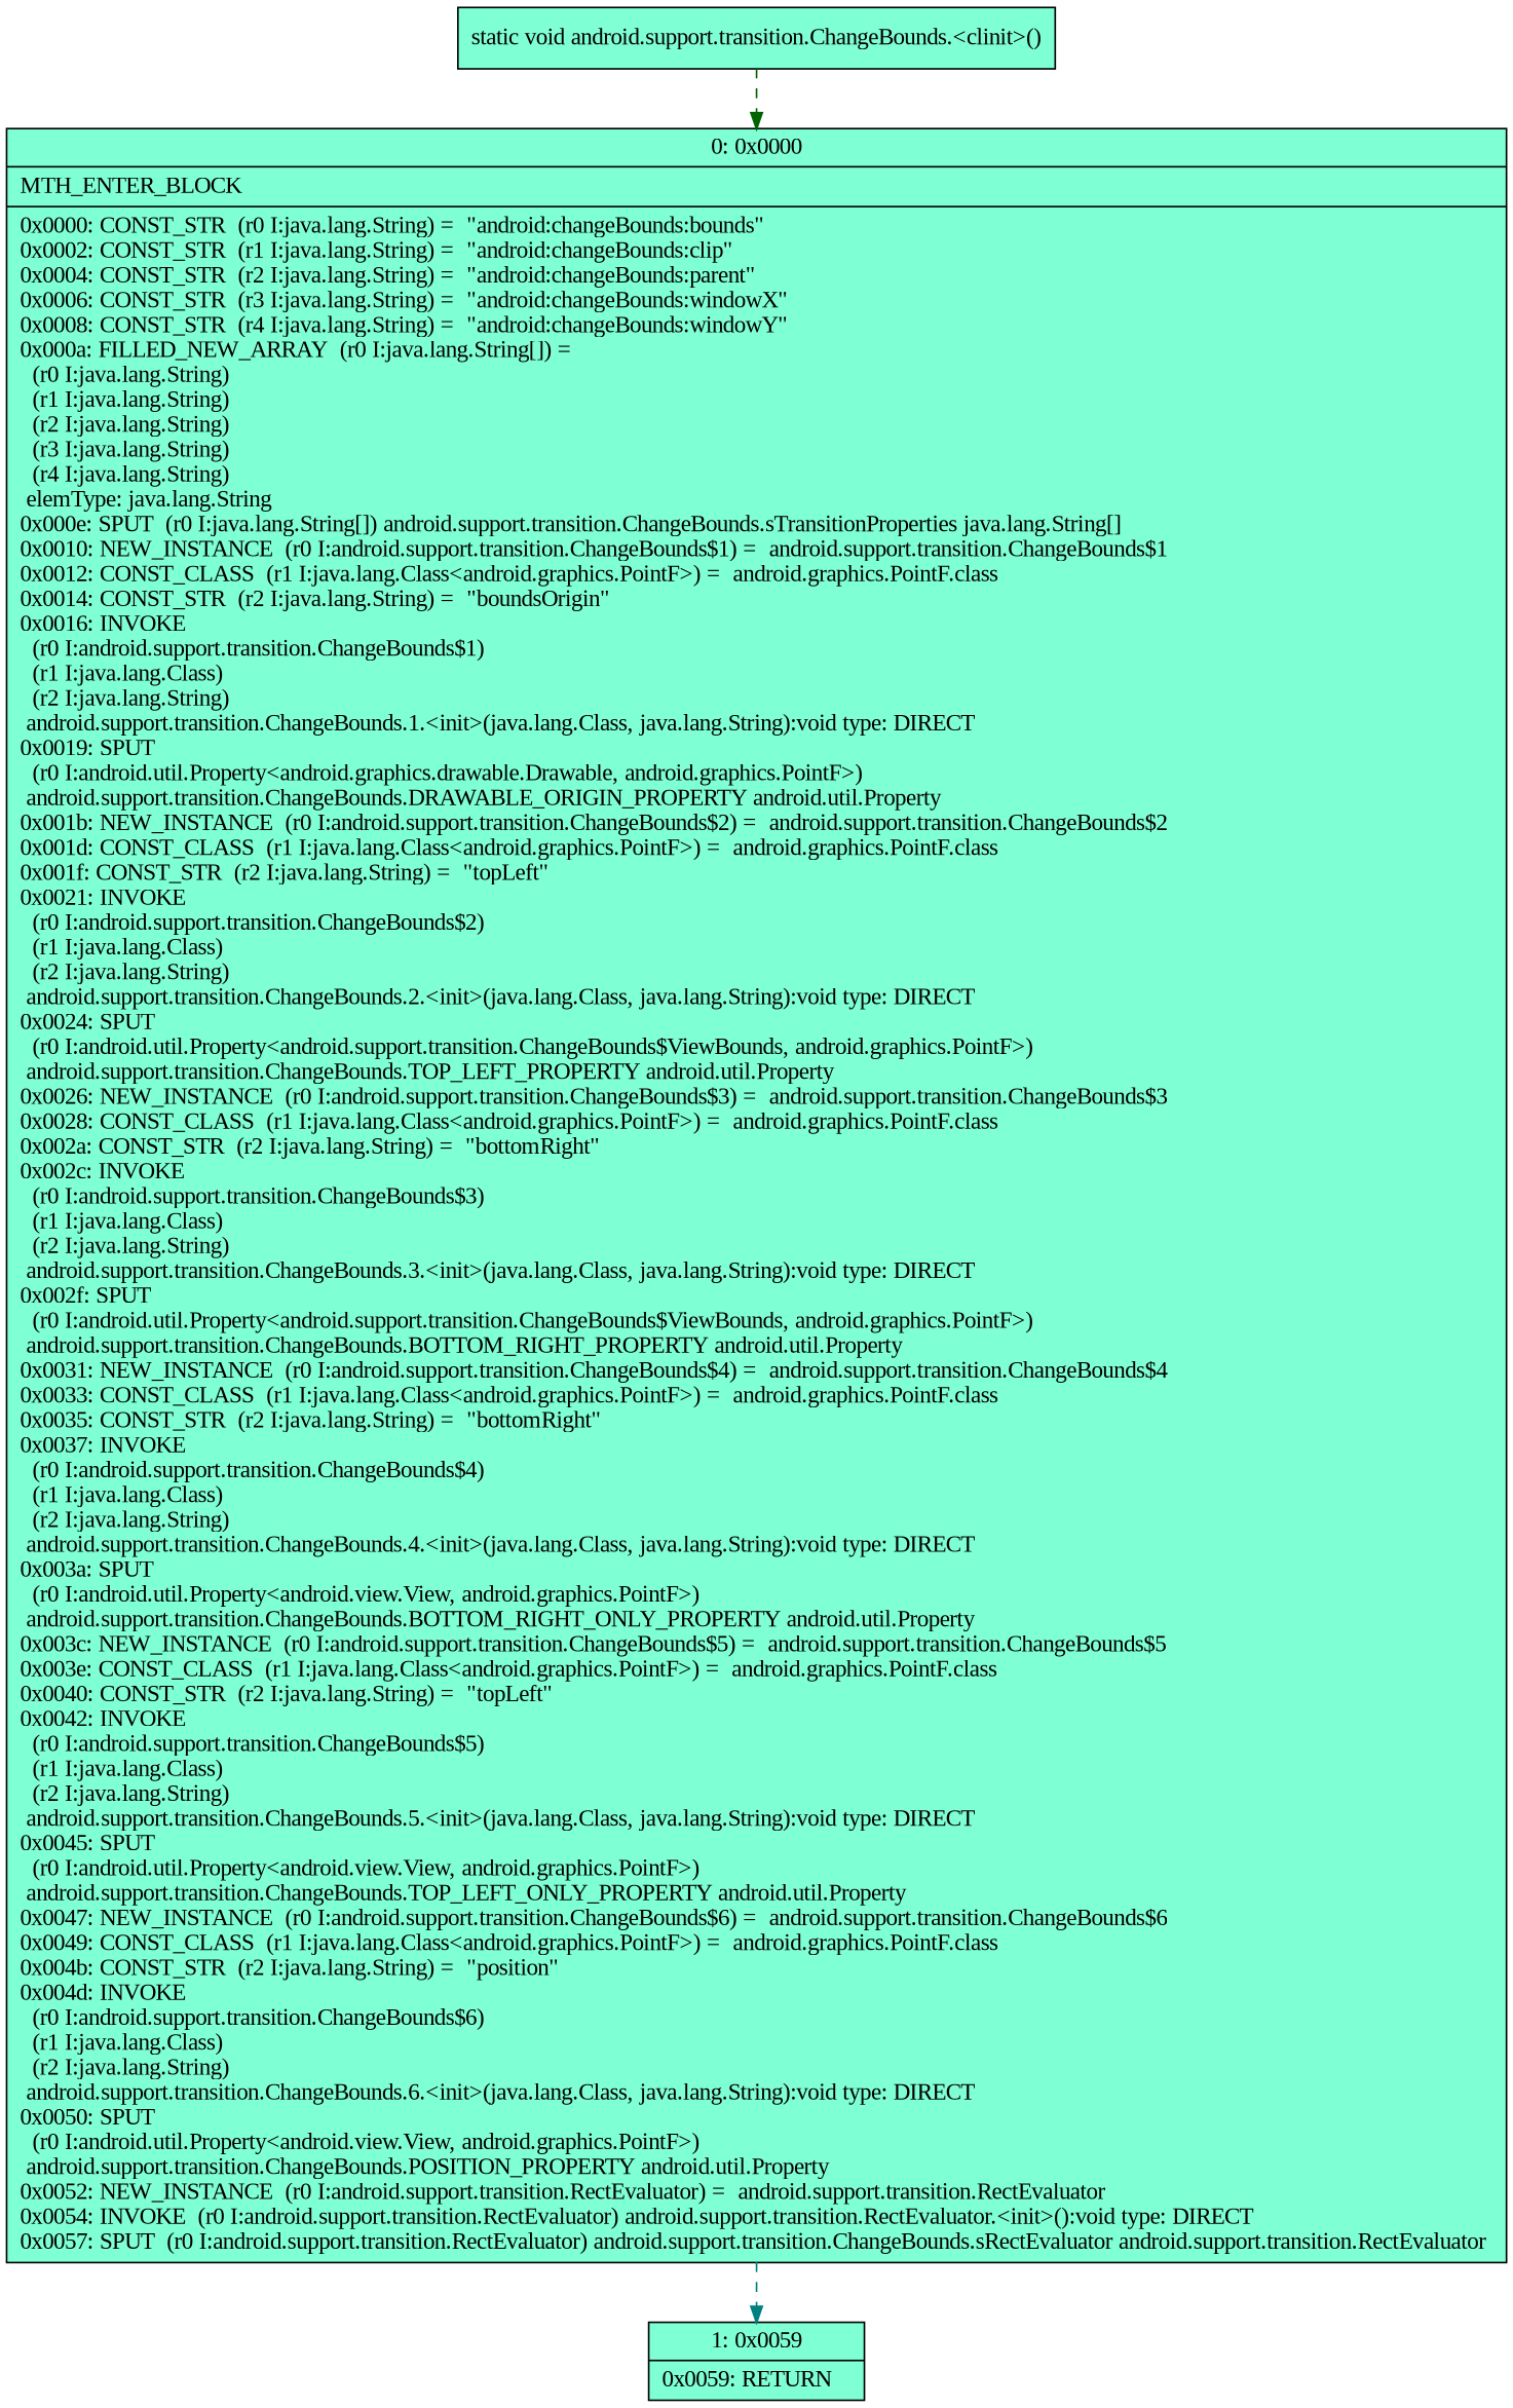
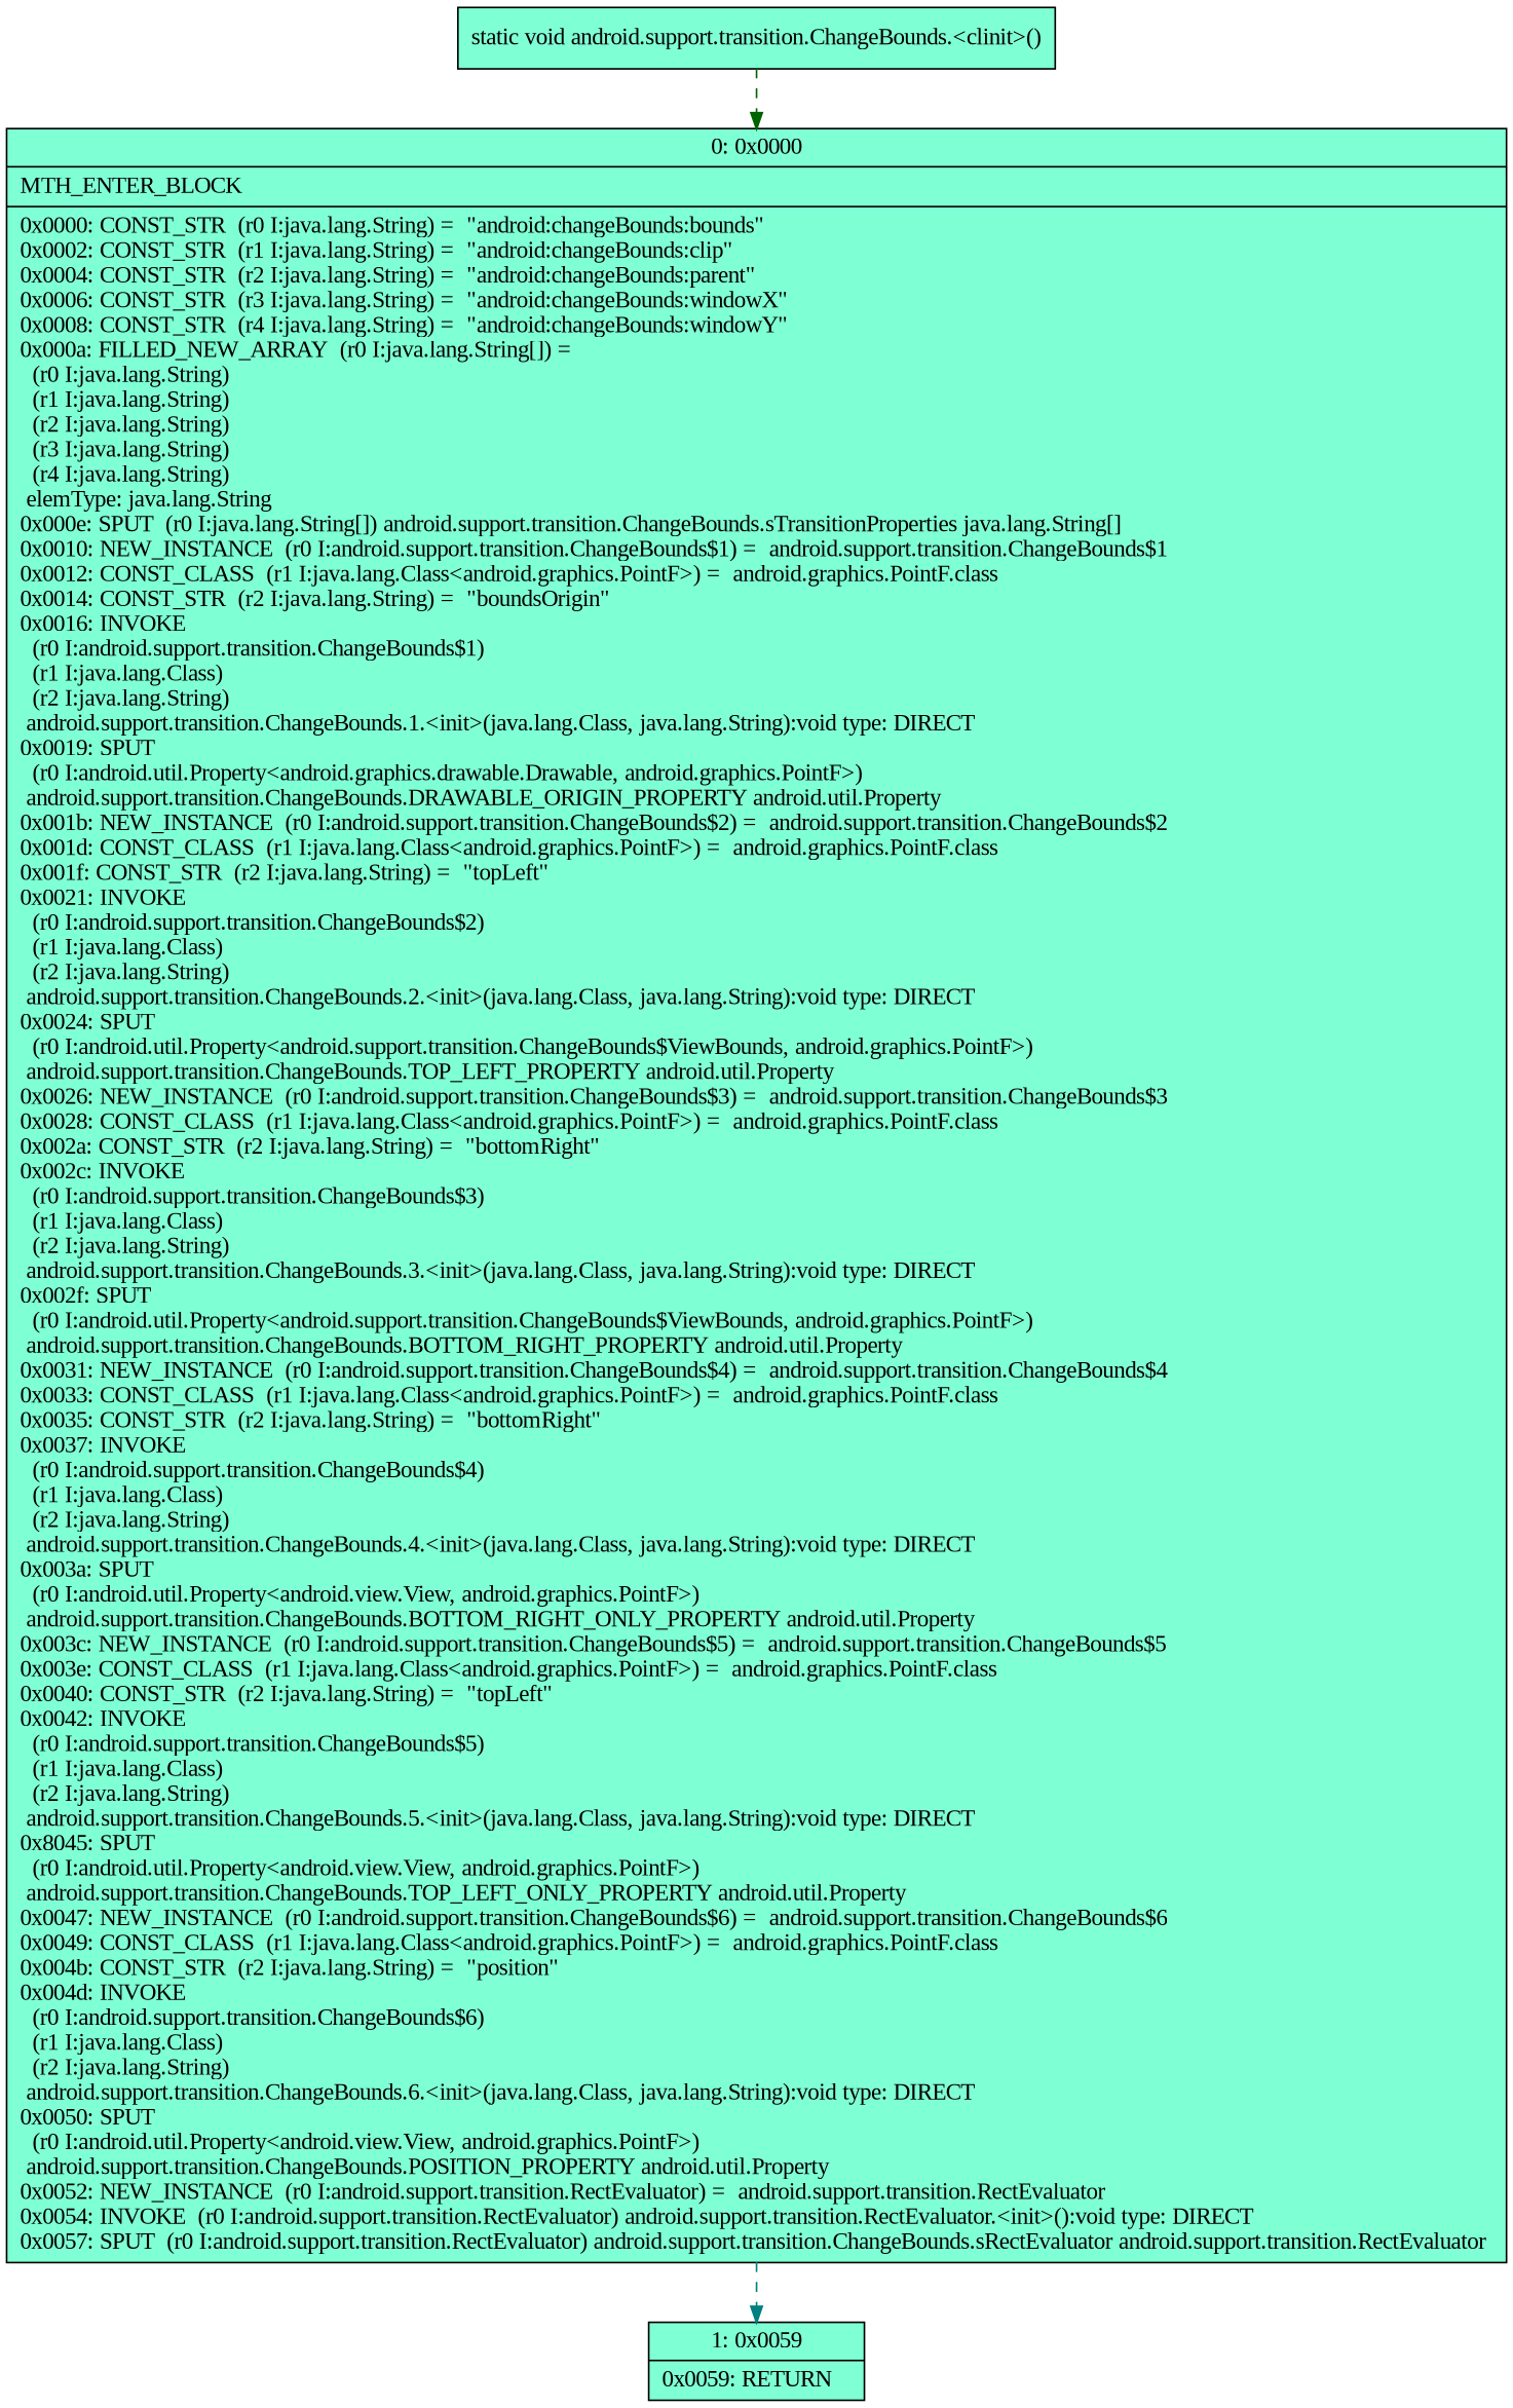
  digraph {
    fontname="Liberation Serif"
    node [shape=record style=filled fillcolor=aquamarine fontname="Liberation Serif"]
    edge [style=dashed fontname="Liberation Serif"]
-   n1 [label="{0\:\ 0x0000|MTH_ENTER_BLOCK\l|0x0000: CONST_STR  (r0 I:java.lang.String) =  \"android:changeBounds:bounds\" \l0x0002: CONST_STR  (r1 I:java.lang.String) =  \"android:changeBounds:clip\" \l0x0004: CONST_STR  (r2 I:java.lang.String) =  \"android:changeBounds:parent\" \l0x0006: CONST_STR  (r3 I:java.lang.String) =  \"android:changeBounds:windowX\" \l0x0008: CONST_STR  (r4 I:java.lang.String) =  \"android:changeBounds:windowY\" \l0x000a: FILLED_NEW_ARRAY  (r0 I:java.lang.String[]) = \l  (r0 I:java.lang.String)\l  (r1 I:java.lang.String)\l  (r2 I:java.lang.String)\l  (r3 I:java.lang.String)\l  (r4 I:java.lang.String)\l elemType: java.lang.String \l0x000e: SPUT  (r0 I:java.lang.String[]) android.support.transition.ChangeBounds.sTransitionProperties java.lang.String[] \l0x0010: NEW_INSTANCE  (r0 I:android.support.transition.ChangeBounds$1) =  android.support.transition.ChangeBounds$1 \l0x0012: CONST_CLASS  (r1 I:java.lang.Class\<android.graphics.PointF\>) =  android.graphics.PointF.class \l0x0014: CONST_STR  (r2 I:java.lang.String) =  \"boundsOrigin\" \l0x0016: INVOKE  \l  (r0 I:android.support.transition.ChangeBounds$1)\l  (r1 I:java.lang.Class)\l  (r2 I:java.lang.String)\l android.support.transition.ChangeBounds.1.\<init\>(java.lang.Class, java.lang.String):void type: DIRECT \l0x0019: SPUT  \l  (r0 I:android.util.Property\<android.graphics.drawable.Drawable, android.graphics.PointF\>)\l android.support.transition.ChangeBounds.DRAWABLE_ORIGIN_PROPERTY android.util.Property \l0x001b: NEW_INSTANCE  (r0 I:android.support.transition.ChangeBounds$2) =  android.support.transition.ChangeBounds$2 \l0x001d: CONST_CLASS  (r1 I:java.lang.Class\<android.graphics.PointF\>) =  android.graphics.PointF.class \l0x001f: CONST_STR  (r2 I:java.lang.String) =  \"topLeft\" \l0x0021: INVOKE  \l  (r0 I:android.support.transition.ChangeBounds$2)\l  (r1 I:java.lang.Class)\l  (r2 I:java.lang.String)\l android.support.transition.ChangeBounds.2.\<init\>(java.lang.Class, java.lang.String):void type: DIRECT \l0x0024: SPUT  \l  (r0 I:android.util.Property\<android.support.transition.ChangeBounds$ViewBounds, android.graphics.PointF\>)\l android.support.transition.ChangeBounds.TOP_LEFT_PROPERTY android.util.Property \l0x0026: NEW_INSTANCE  (r0 I:android.support.transition.ChangeBounds$3) =  android.support.transition.ChangeBounds$3 \l0x0028: CONST_CLASS  (r1 I:java.lang.Class\<android.graphics.PointF\>) =  android.graphics.PointF.class \l0x002a: CONST_STR  (r2 I:java.lang.String) =  \"bottomRight\" \l0x002c: INVOKE  \l  (r0 I:android.support.transition.ChangeBounds$3)\l  (r1 I:java.lang.Class)\l  (r2 I:java.lang.String)\l android.support.transition.ChangeBounds.3.\<init\>(java.lang.Class, java.lang.String):void type: DIRECT \l0x002f: SPUT  \l  (r0 I:android.util.Property\<android.support.transition.ChangeBounds$ViewBounds, android.graphics.PointF\>)\l android.support.transition.ChangeBounds.BOTTOM_RIGHT_PROPERTY android.util.Property \l0x0031: NEW_INSTANCE  (r0 I:android.support.transition.ChangeBounds$4) =  android.support.transition.ChangeBounds$4 \l0x0033: CONST_CLASS  (r1 I:java.lang.Class\<android.graphics.PointF\>) =  android.graphics.PointF.class \l0x0035: CONST_STR  (r2 I:java.lang.String) =  \"bottomRight\" \l0x0037: INVOKE  \l  (r0 I:android.support.transition.ChangeBounds$4)\l  (r1 I:java.lang.Class)\l  (r2 I:java.lang.String)\l android.support.transition.ChangeBounds.4.\<init\>(java.lang.Class, java.lang.String):void type: DIRECT \l0x003a: SPUT  \l  (r0 I:android.util.Property\<android.view.View, android.graphics.PointF\>)\l android.support.transition.ChangeBounds.BOTTOM_RIGHT_ONLY_PROPERTY android.util.Property \l0x003c: NEW_INSTANCE  (r0 I:android.support.transition.ChangeBounds$5) =  android.support.transition.ChangeBounds$5 \l0x003e: CONST_CLASS  (r1 I:java.lang.Class\<android.graphics.PointF\>) =  android.graphics.PointF.class \l0x0040: CONST_STR  (r2 I:java.lang.String) =  \"topLeft\" \l0x0042: INVOKE  \l  (r0 I:android.support.transition.ChangeBounds$5)\l  (r1 I:java.lang.Class)\l  (r2 I:java.lang.String)\l android.support.transition.ChangeBounds.5.\<init\>(java.lang.Class, java.lang.String):void type: DIRECT \l0x0045: SPUT  \l  (r0 I:android.util.Property\<android.view.View, android.graphics.PointF\>)\l android.support.transition.ChangeBounds.TOP_LEFT_ONLY_PROPERTY android.util.Property \l0x0047: NEW_INSTANCE  (r0 I:android.support.transition.ChangeBounds$6) =  android.support.transition.ChangeBounds$6 \l0x0049: CONST_CLASS  (r1 I:java.lang.Class\<android.graphics.PointF\>) =  android.graphics.PointF.class \l0x004b: CONST_STR  (r2 I:java.lang.String) =  \"position\" \l0x004d: INVOKE  \l  (r0 I:android.support.transition.ChangeBounds$6)\l  (r1 I:java.lang.Class)\l  (r2 I:java.lang.String)\l android.support.transition.ChangeBounds.6.\<init\>(java.lang.Class, java.lang.String):void type: DIRECT \l0x0050: SPUT  \l  (r0 I:android.util.Property\<android.view.View, android.graphics.PointF\>)\l android.support.transition.ChangeBounds.POSITION_PROPERTY android.util.Property \l0x0052: NEW_INSTANCE  (r0 I:android.support.transition.RectEvaluator) =  android.support.transition.RectEvaluator \l0x0054: INVOKE  (r0 I:android.support.transition.RectEvaluator) android.support.transition.RectEvaluator.\<init\>():void type: DIRECT \l0x0057: SPUT  (r0 I:android.support.transition.RectEvaluator) android.support.transition.ChangeBounds.sRectEvaluator android.support.transition.RectEvaluator \l}"]
+   n1 [label="{0\:\ 0x0000|MTH_ENTER_BLOCK\l|0x0000: CONST_STR  (r0 I:java.lang.String) =  \"android:changeBounds:bounds\" \l0x0002: CONST_STR  (r1 I:java.lang.String) =  \"android:changeBounds:clip\" \l0x0004: CONST_STR  (r2 I:java.lang.String) =  \"android:changeBounds:parent\" \l0x0006: CONST_STR  (r3 I:java.lang.String) =  \"android:changeBounds:windowX\" \l0x0008: CONST_STR  (r4 I:java.lang.String) =  \"android:changeBounds:windowY\" \l0x000a: FILLED_NEW_ARRAY  (r0 I:java.lang.String[]) = \l  (r0 I:java.lang.String)\l  (r1 I:java.lang.String)\l  (r2 I:java.lang.String)\l  (r3 I:java.lang.String)\l  (r4 I:java.lang.String)\l elemType: java.lang.String \l0x000e: SPUT  (r0 I:java.lang.String[]) android.support.transition.ChangeBounds.sTransitionProperties java.lang.String[] \l0x0010: NEW_INSTANCE  (r0 I:android.support.transition.ChangeBounds$1) =  android.support.transition.ChangeBounds$1 \l0x0012: CONST_CLASS  (r1 I:java.lang.Class\<android.graphics.PointF\>) =  android.graphics.PointF.class \l0x0014: CONST_STR  (r2 I:java.lang.String) =  \"boundsOrigin\" \l0x0016: INVOKE  \l  (r0 I:android.support.transition.ChangeBounds$1)\l  (r1 I:java.lang.Class)\l  (r2 I:java.lang.String)\l android.support.transition.ChangeBounds.1.\<init\>(java.lang.Class, java.lang.String):void type: DIRECT \l0x0019: SPUT  \l  (r0 I:android.util.Property\<android.graphics.drawable.Drawable, android.graphics.PointF\>)\l android.support.transition.ChangeBounds.DRAWABLE_ORIGIN_PROPERTY android.util.Property \l0x001b: NEW_INSTANCE  (r0 I:android.support.transition.ChangeBounds$2) =  android.support.transition.ChangeBounds$2 \l0x001d: CONST_CLASS  (r1 I:java.lang.Class\<android.graphics.PointF\>) =  android.graphics.PointF.class \l0x001f: CONST_STR  (r2 I:java.lang.String) =  \"topLeft\" \l0x0021: INVOKE  \l  (r0 I:android.support.transition.ChangeBounds$2)\l  (r1 I:java.lang.Class)\l  (r2 I:java.lang.String)\l android.support.transition.ChangeBounds.2.\<init\>(java.lang.Class, java.lang.String):void type: DIRECT \l0x0024: SPUT  \l  (r0 I:android.util.Property\<android.support.transition.ChangeBounds$ViewBounds, android.graphics.PointF\>)\l android.support.transition.ChangeBounds.TOP_LEFT_PROPERTY android.util.Property \l0x0026: NEW_INSTANCE  (r0 I:android.support.transition.ChangeBounds$3) =  android.support.transition.ChangeBounds$3 \l0x0028: CONST_CLASS  (r1 I:java.lang.Class\<android.graphics.PointF\>) =  android.graphics.PointF.class \l0x002a: CONST_STR  (r2 I:java.lang.String) =  \"bottomRight\" \l0x002c: INVOKE  \l  (r0 I:android.support.transition.ChangeBounds$3)\l  (r1 I:java.lang.Class)\l  (r2 I:java.lang.String)\l android.support.transition.ChangeBounds.3.\<init\>(java.lang.Class, java.lang.String):void type: DIRECT \l0x002f: SPUT  \l  (r0 I:android.util.Property\<android.support.transition.ChangeBounds$ViewBounds, android.graphics.PointF\>)\l android.support.transition.ChangeBounds.BOTTOM_RIGHT_PROPERTY android.util.Property \l0x0031: NEW_INSTANCE  (r0 I:android.support.transition.ChangeBounds$4) =  android.support.transition.ChangeBounds$4 \l0x0033: CONST_CLASS  (r1 I:java.lang.Class\<android.graphics.PointF\>) =  android.graphics.PointF.class \l0x0035: CONST_STR  (r2 I:java.lang.String) =  \"bottomRight\" \l0x0037: INVOKE  \l  (r0 I:android.support.transition.ChangeBounds$4)\l  (r1 I:java.lang.Class)\l  (r2 I:java.lang.String)\l android.support.transition.ChangeBounds.4.\<init\>(java.lang.Class, java.lang.String):void type: DIRECT \l0x003a: SPUT  \l  (r0 I:android.util.Property\<android.view.View, android.graphics.PointF\>)\l android.support.transition.ChangeBounds.BOTTOM_RIGHT_ONLY_PROPERTY android.util.Property \l0x003c: NEW_INSTANCE  (r0 I:android.support.transition.ChangeBounds$5) =  android.support.transition.ChangeBounds$5 \l0x003e: CONST_CLASS  (r1 I:java.lang.Class\<android.graphics.PointF\>) =  android.graphics.PointF.class \l0x0040: CONST_STR  (r2 I:java.lang.String) =  \"topLeft\" \l0x0042: INVOKE  \l  (r0 I:android.support.transition.ChangeBounds$5)\l  (r1 I:java.lang.Class)\l  (r2 I:java.lang.String)\l android.support.transition.ChangeBounds.5.\<init\>(java.lang.Class, java.lang.String):void type: DIRECT \l0x8045: SPUT  \l  (r0 I:android.util.Property\<android.view.View, android.graphics.PointF\>)\l android.support.transition.ChangeBounds.TOP_LEFT_ONLY_PROPERTY android.util.Property \l0x0047: NEW_INSTANCE  (r0 I:android.support.transition.ChangeBounds$6) =  android.support.transition.ChangeBounds$6 \l0x0049: CONST_CLASS  (r1 I:java.lang.Class\<android.graphics.PointF\>) =  android.graphics.PointF.class \l0x004b: CONST_STR  (r2 I:java.lang.String) =  \"position\" \l0x004d: INVOKE  \l  (r0 I:android.support.transition.ChangeBounds$6)\l  (r1 I:java.lang.Class)\l  (r2 I:java.lang.String)\l android.support.transition.ChangeBounds.6.\<init\>(java.lang.Class, java.lang.String):void type: DIRECT \l0x0050: SPUT  \l  (r0 I:android.util.Property\<android.view.View, android.graphics.PointF\>)\l android.support.transition.ChangeBounds.POSITION_PROPERTY android.util.Property \l0x0052: NEW_INSTANCE  (r0 I:android.support.transition.RectEvaluator) =  android.support.transition.RectEvaluator \l0x0054: INVOKE  (r0 I:android.support.transition.RectEvaluator) android.support.transition.RectEvaluator.\<init\>():void type: DIRECT \l0x0057: SPUT  (r0 I:android.support.transition.RectEvaluator) android.support.transition.ChangeBounds.sRectEvaluator android.support.transition.RectEvaluator \l}"]
    n2 [label="{1\:\ 0x0059|0x0059: RETURN   \l}"]
    n3 [label="{static void android.support.transition.ChangeBounds.\<clinit\>() }"]
    n1 -> n2 [color=teal]
    n3 -> n1 [color=darkgreen]
  }
